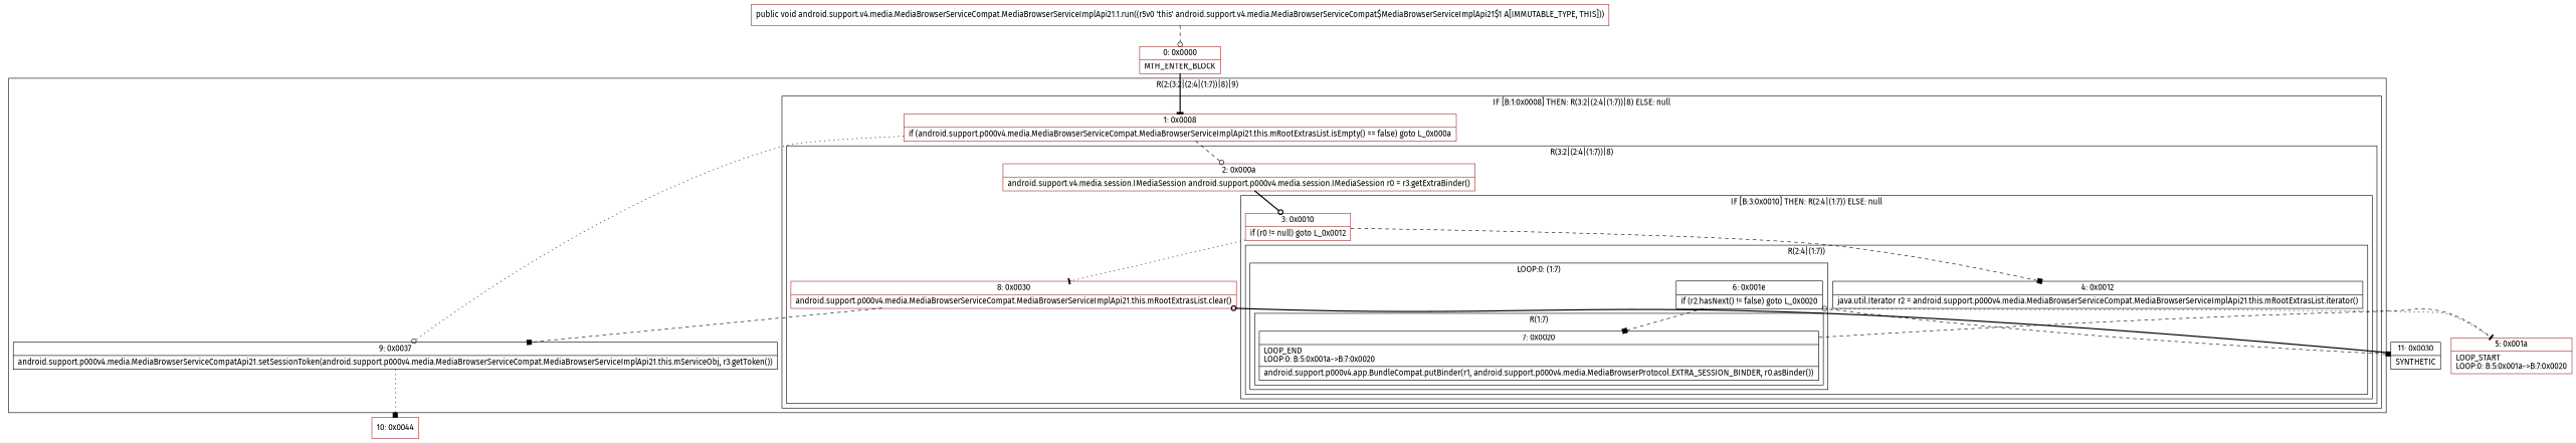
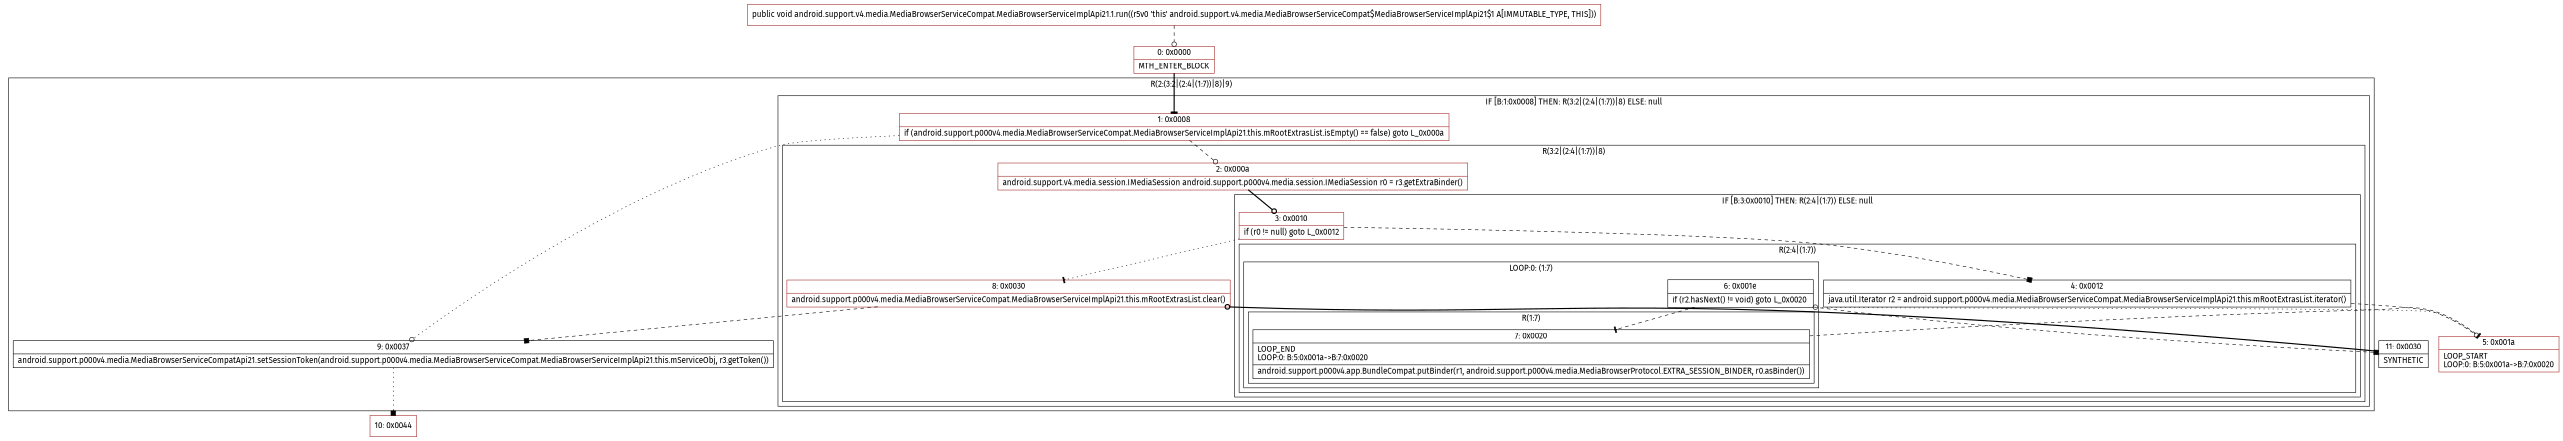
  digraph {
    fontname="Fira Sans"
    node [color=brown fontname="Fira Sans" shape=record]
    edge [arrowhead=odot fontname="Fira Sans" style=dashed]
    n1 [color=black label="{7\:\ 0x0020|LOOP_END\lLOOP:0: B:5:0x001a\-\>B:7:0x0020\l|android.support.p000v4.app.BundleCompat.putBinder(r1, android.support.p000v4.media.MediaBrowserProtocol.EXTRA_SESSION_BINDER, r0.asBinder())\l}"]
-   n2 [color=black label="{6\:\ 0x001e|if (r2.hasNext() != false) goto L_0x0020\l}"]
+   n2 [color=black label="{6\:\ 0x001e|if (r2.hasNext() != void) goto L_0x0020\l}"]
    n3 [color=black label="{4\:\ 0x0012|java.util.Iterator r2 = android.support.p000v4.media.MediaBrowserServiceCompat.MediaBrowserServiceImplApi21.this.mRootExtrasList.iterator()\l}"]
    n4 [label="{3\:\ 0x0010|if (r0 != null) goto L_0x0012\l}"]
    n5 [label="{2\:\ 0x000a|android.support.v4.media.session.IMediaSession android.support.p000v4.media.session.IMediaSession r0 = r3.getExtraBinder()\l}"]
    n6 [label="{8\:\ 0x0030|android.support.p000v4.media.MediaBrowserServiceCompat.MediaBrowserServiceImplApi21.this.mRootExtrasList.clear()\l}"]
    n7 [label="{1\:\ 0x0008|if (android.support.p000v4.media.MediaBrowserServiceCompat.MediaBrowserServiceImplApi21.this.mRootExtrasList.isEmpty() == false) goto L_0x000a\l}"]
    n8 [color=black label="{9\:\ 0x0037|android.support.p000v4.media.MediaBrowserServiceCompatApi21.setSessionToken(android.support.p000v4.media.MediaBrowserServiceCompat.MediaBrowserServiceImplApi21.this.mServiceObj, r3.getToken())\l}"]
    n9 [label="{5\:\ 0x001a|LOOP_START\lLOOP:0: B:5:0x001a\-\>B:7:0x0020\l}"]
    n10 [color=black label="{11\:\ 0x0030|SYNTHETIC\l}"]
    n11 [label="{10\:\ 0x0044}"]
    n12 [label="{0\:\ 0x0000|MTH_ENTER_BLOCK\l}"]
    n13 [label="{public void android.support.v4.media.MediaBrowserServiceCompat.MediaBrowserServiceImplApi21.1.run((r5v0 'this' android.support.v4.media.MediaBrowserServiceCompat$MediaBrowserServiceImplApi21$1 A[IMMUTABLE_TYPE, THIS])) }"]
    subgraph cluster_1 {
      label="R(2:(3:2|(2:4|(1:7))|8)|9)"
      n8
      subgraph cluster_2 {
        label="IF [B:1:0x0008] THEN: R(3:2|(2:4|(1:7))|8) ELSE: null"
        n7
        subgraph cluster_3 {
          label="R(3:2|(2:4|(1:7))|8)"
          n5
          n6
          subgraph cluster_4 {
            label="IF [B:3:0x0010] THEN: R(2:4|(1:7)) ELSE: null"
            n4
            subgraph cluster_5 {
              label="R(2:4|(1:7))"
              n3
              subgraph cluster_6 {
                label="LOOP:0: (1:7)"
                n2
                subgraph cluster_7 {
                  label="R(1:7)"
                  n1
                }
              }
            }
          }
        }
      }
    }
    n1 -> n9 [arrowhead=tee]
-   n2 -> n1 [arrowhead=box]
+   n2 -> n1 [arrowhead=tee]
    n2 -> n10 [arrowhead=box]
+   n3 -> n9
    n4 -> n3 [arrowhead=box]
    n4 -> n6 [arrowhead=tee style=dotted]
    n5 -> n4 [style=bold]
    n6 -> n8 [arrowhead=box]
    n7 -> n5
    n7 -> n8 [style=dotted]
    n8 -> n11 [arrowhead=box style=dotted]
    n9 -> n2 [style=dotted]
    n10 -> n6 [style=bold]
    n12 -> n7 [arrowhead=tee style=bold]
    n13 -> n12
  }
